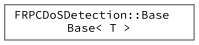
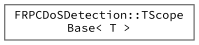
  digraph {
    rankdir=LR
    fontname="Source Code Pro"
-   n1 [color=grey40 fillcolor=white fontname="Source Code Pro" fontsize=10 height=0.2 label="FRPCDoSDetection::Base\lBase\< T \>" shape=box style=filled width=0.4]
+   n1 [color=grey40 fillcolor=white fontname="Source Code Pro" fontsize=10 height=0.2 label="FRPCDoSDetection::TScope\lBase\< T \>" shape=box style=filled width=0.4]
  }
